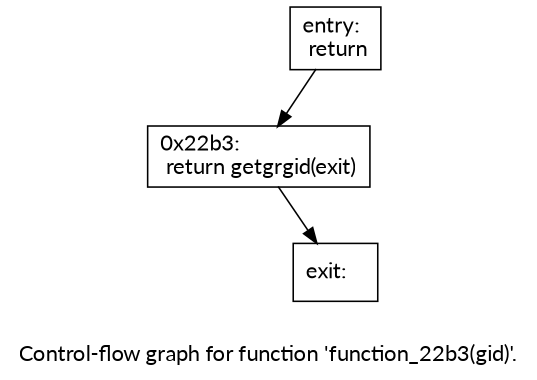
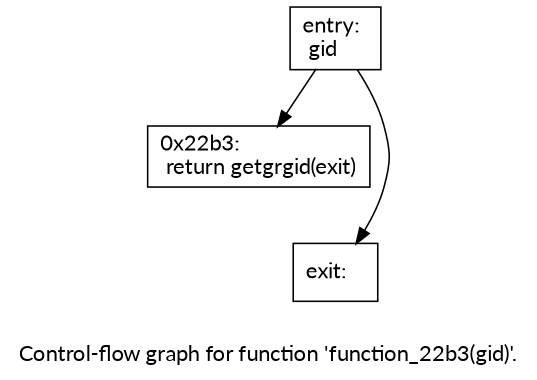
  digraph {
    fontname=Lato
    label="Control-flow graph for function 'function_22b3(gid)'."
    node [fontname=Lato shape=record]
    edge [fontname=Lato]
-   n1 [label="{entry:\l  return\l}"]
+   n1 [label="{entry:\l  gid\l}"]
    n2 [label="{0x22b3:\l  return getgrgid(exit)\l}"]
    n3 [label="{exit:\l}"]
    n1 -> n2
-   n2 -> n3
+   n1 -> n3
  }
